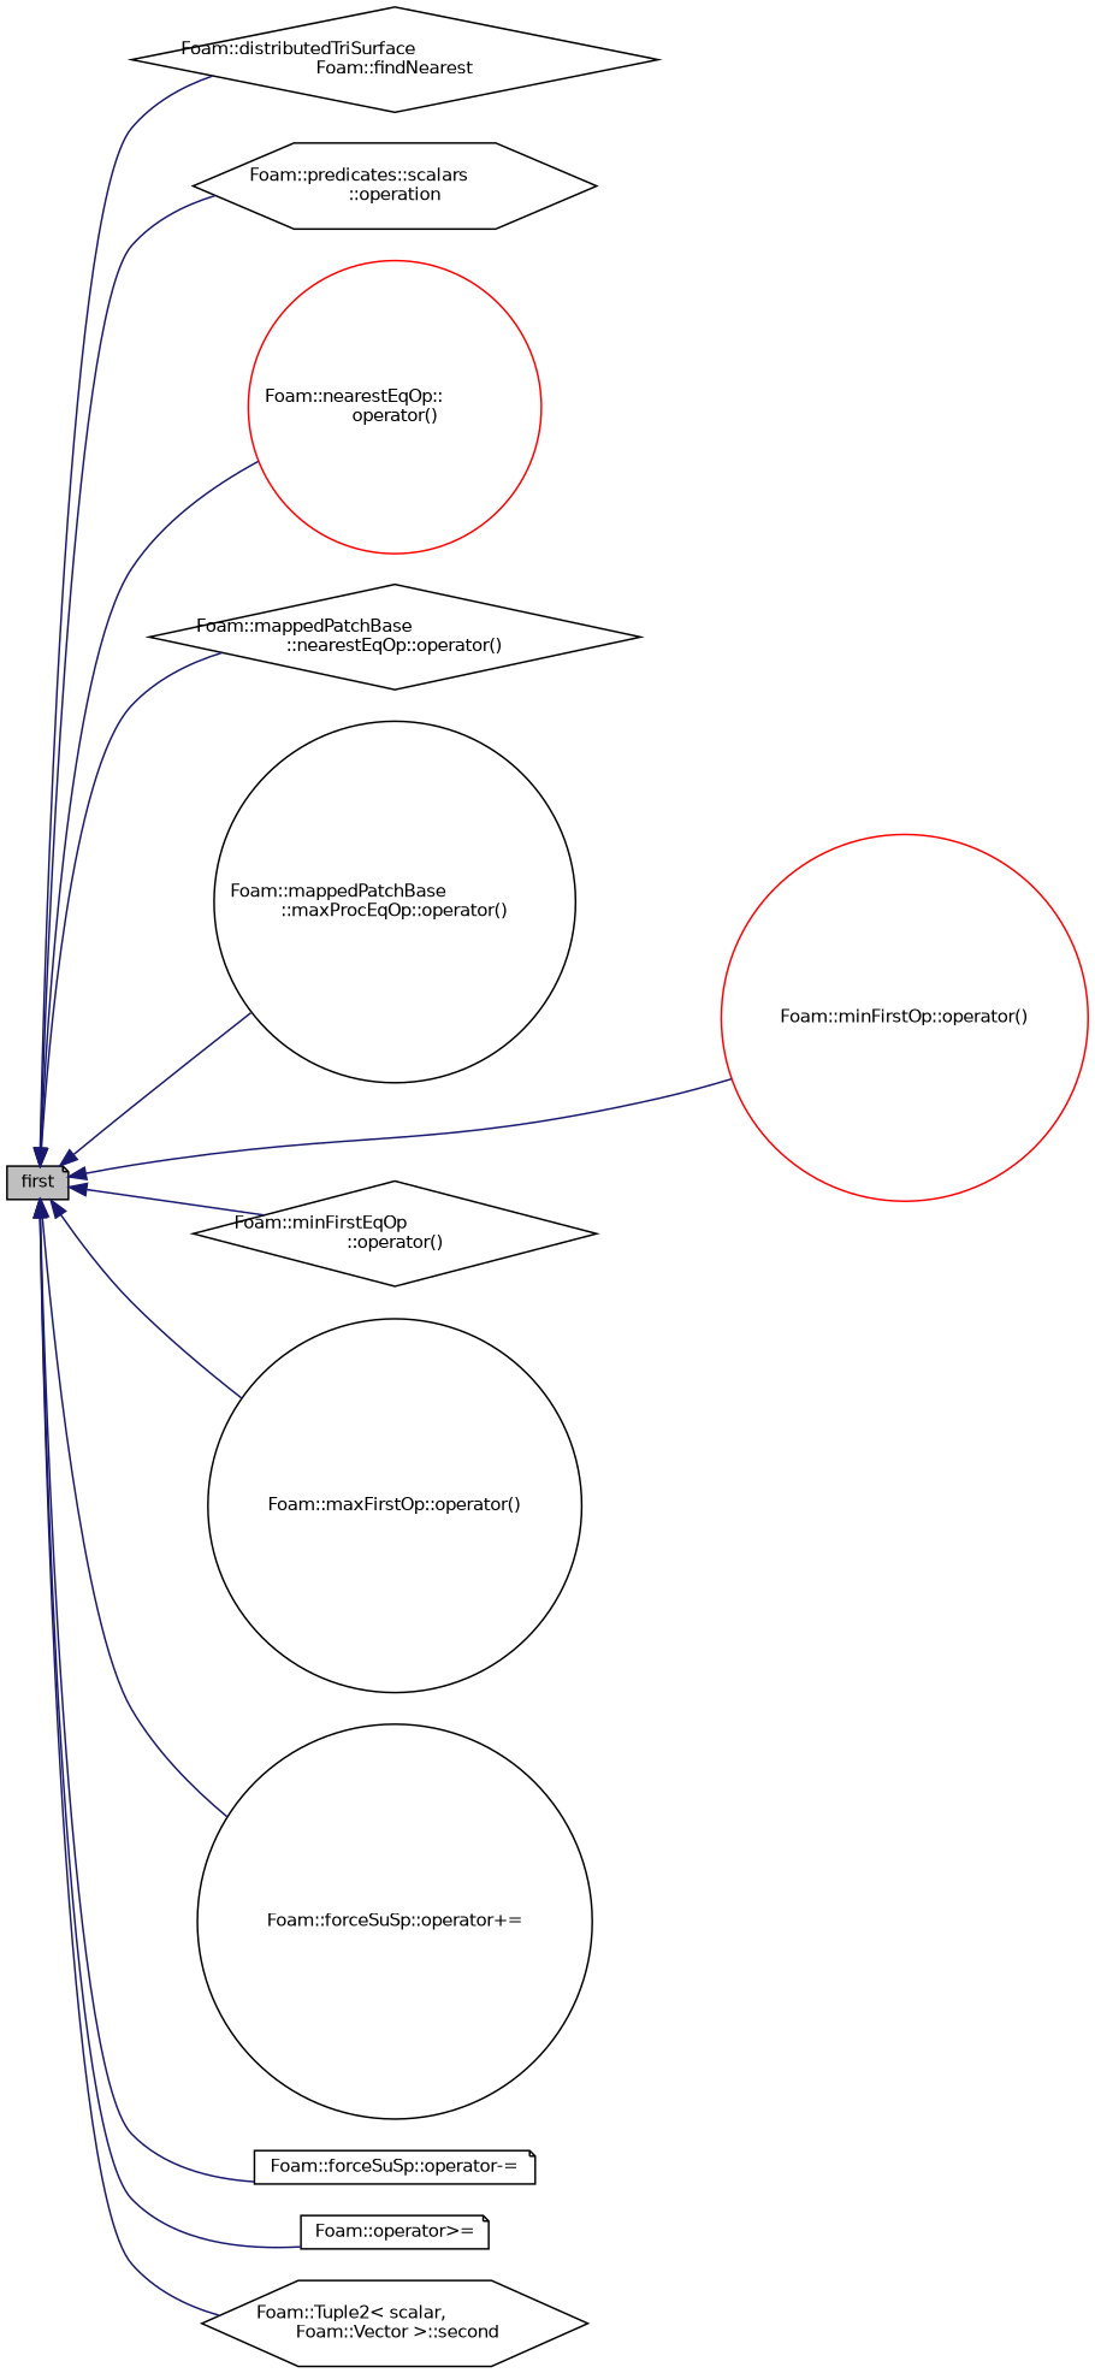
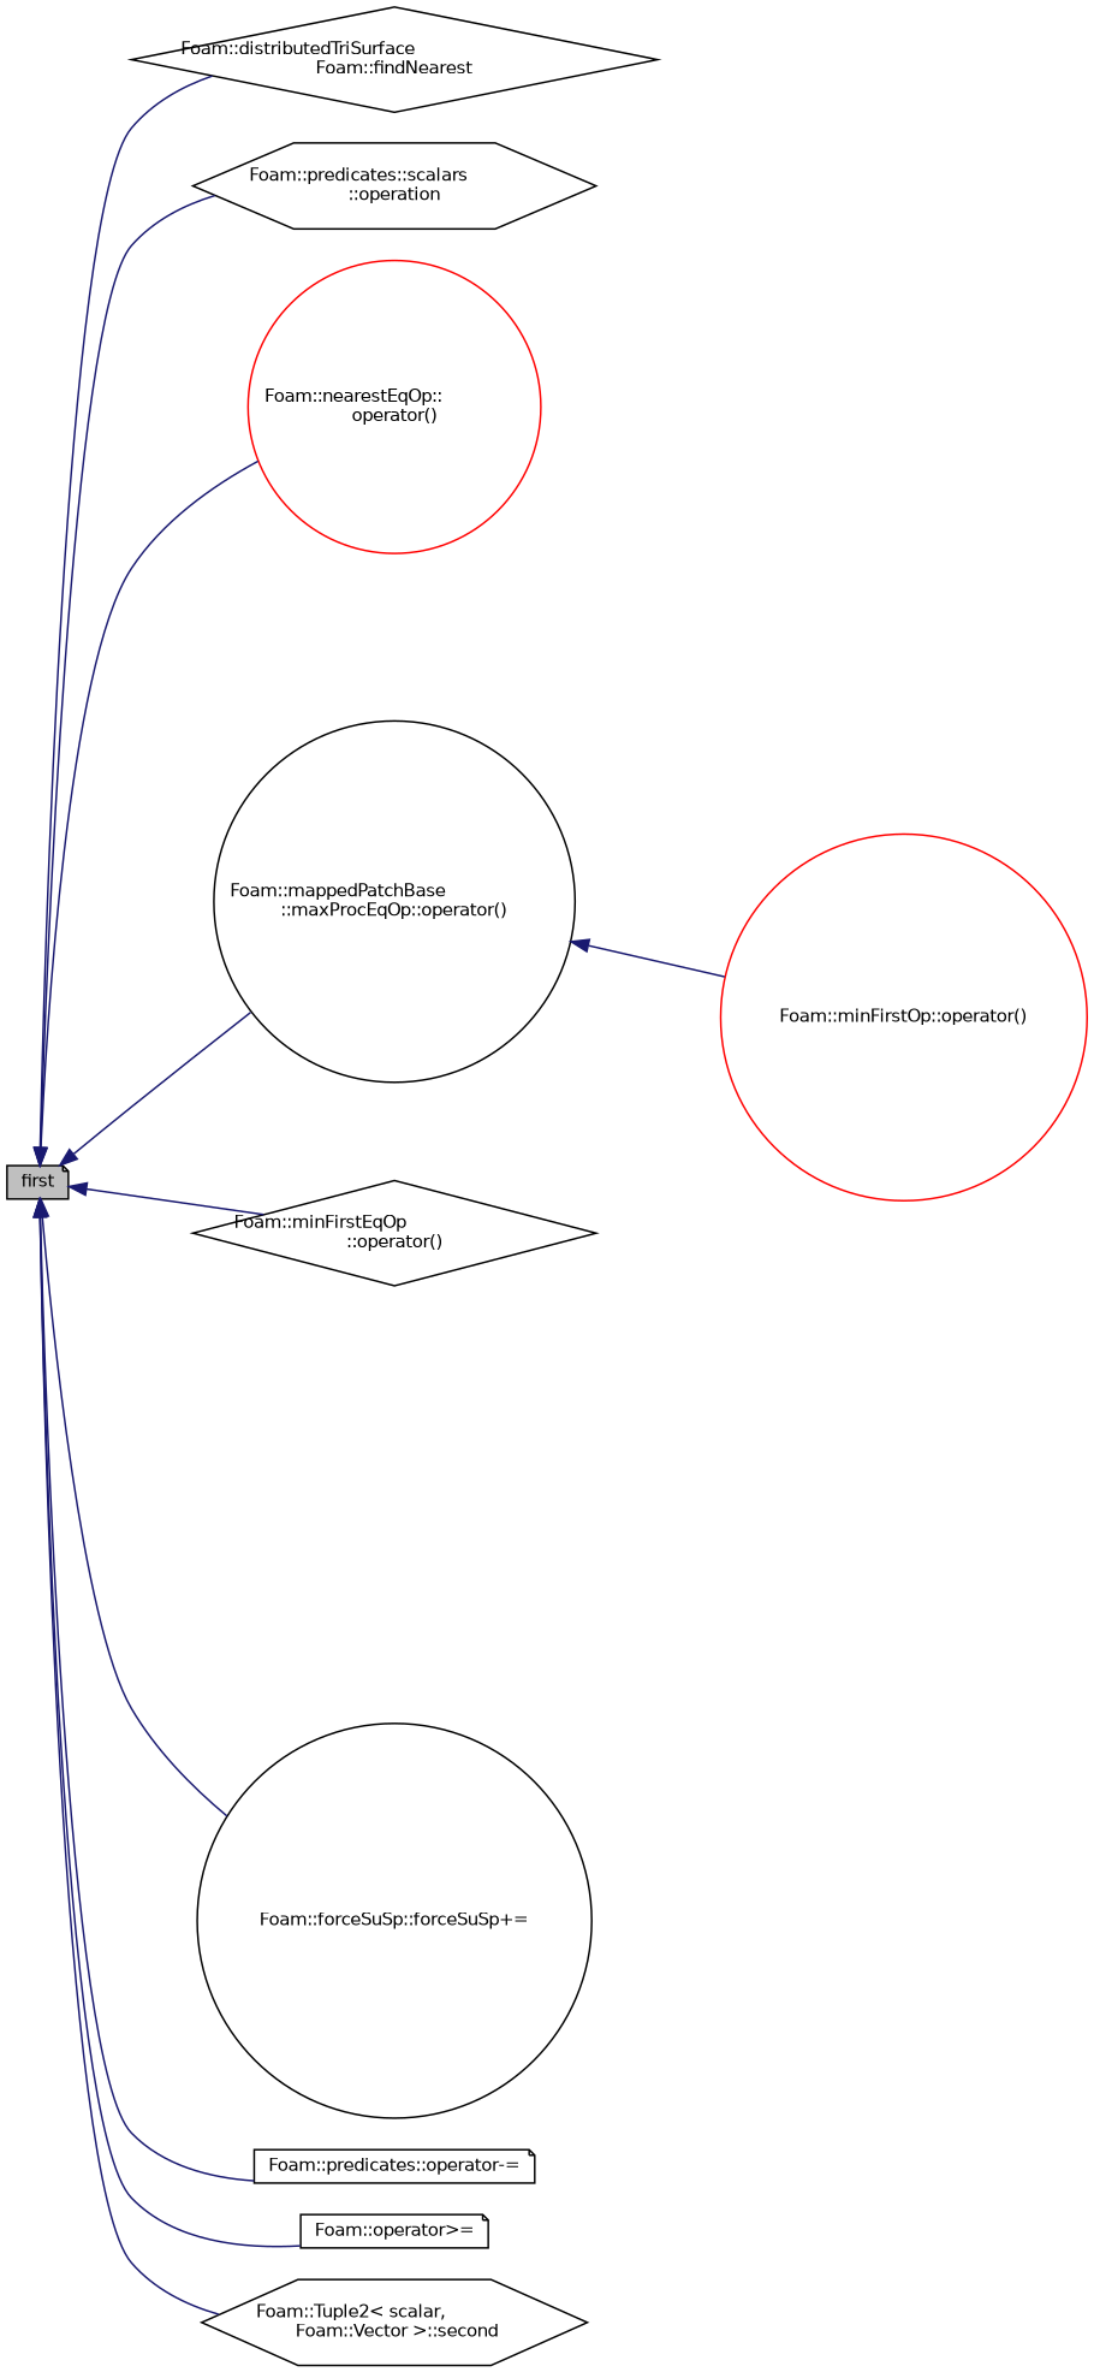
  digraph {
    rankdir=LR
    node [color=black fontname=Helvetica fontsize=10 shape=circle]
    edge [color=midnightblue dir=back fontname=Helvetica fontsize=10 labelfontname=Helvetica labelfontsize=10 style=solid]
    n1 [fillcolor=grey75 fontcolor=black height=0.2 label=first shape=note style=filled width=0.4]
    n2 [height=0.2 label="Foam::distributedTriSurface\lFoam::findNearest" shape=diamond width=0.4]
    n3 [height=0.2 label="Foam::predicates::scalars\l::operation" shape=hexagon width=0.4]
    n4 [color=red height=0.2 label="Foam::nearestEqOp::\loperator()" width=0.4]
-   n5 [height=0.2 label="Foam::mappedPatchBase\l::nearestEqOp::operator()" shape=diamond width=0.4]
    n6 [height=0.2 label="Foam::mappedPatchBase\l::maxProcEqOp::operator()" width=0.4]
    n7 [color=red height=0.2 label="Foam::minFirstOp::operator()" width=0.4]
    n8 [height=0.2 label="Foam::minFirstEqOp\l::operator()" shape=diamond width=0.4]
-   n9 [height=0.2 label="Foam::maxFirstOp::operator()" width=0.4]
-   n10 [height=0.2 label="Foam::forceSuSp::operator+=" width=0.4]
-   n11 [height=0.2 label="Foam::forceSuSp::operator-=" shape=note width=0.4]
+   n10 [height=0.2 label="Foam::forceSuSp::forceSuSp+=" width=0.4]
+   n11 [height=0.2 label="Foam::predicates::operator-=" shape=note width=0.4]
    n12 [height=0.2 label="Foam::operator\>=" shape=note width=0.4]
    n13 [height=0.2 label="Foam::Tuple2\< scalar,\l Foam::Vector \>::second" shape=hexagon width=0.4]
    n1 -> n2
    n1 -> n3
    n1 -> n4
-   n1 -> n5
    n1 -> n6
-   n1 -> n7
+   n6 -> n7
    n1 -> n8
-   n1 -> n9
    n1 -> n10
    n1 -> n11
    n1 -> n12
    n1 -> n13
  }
